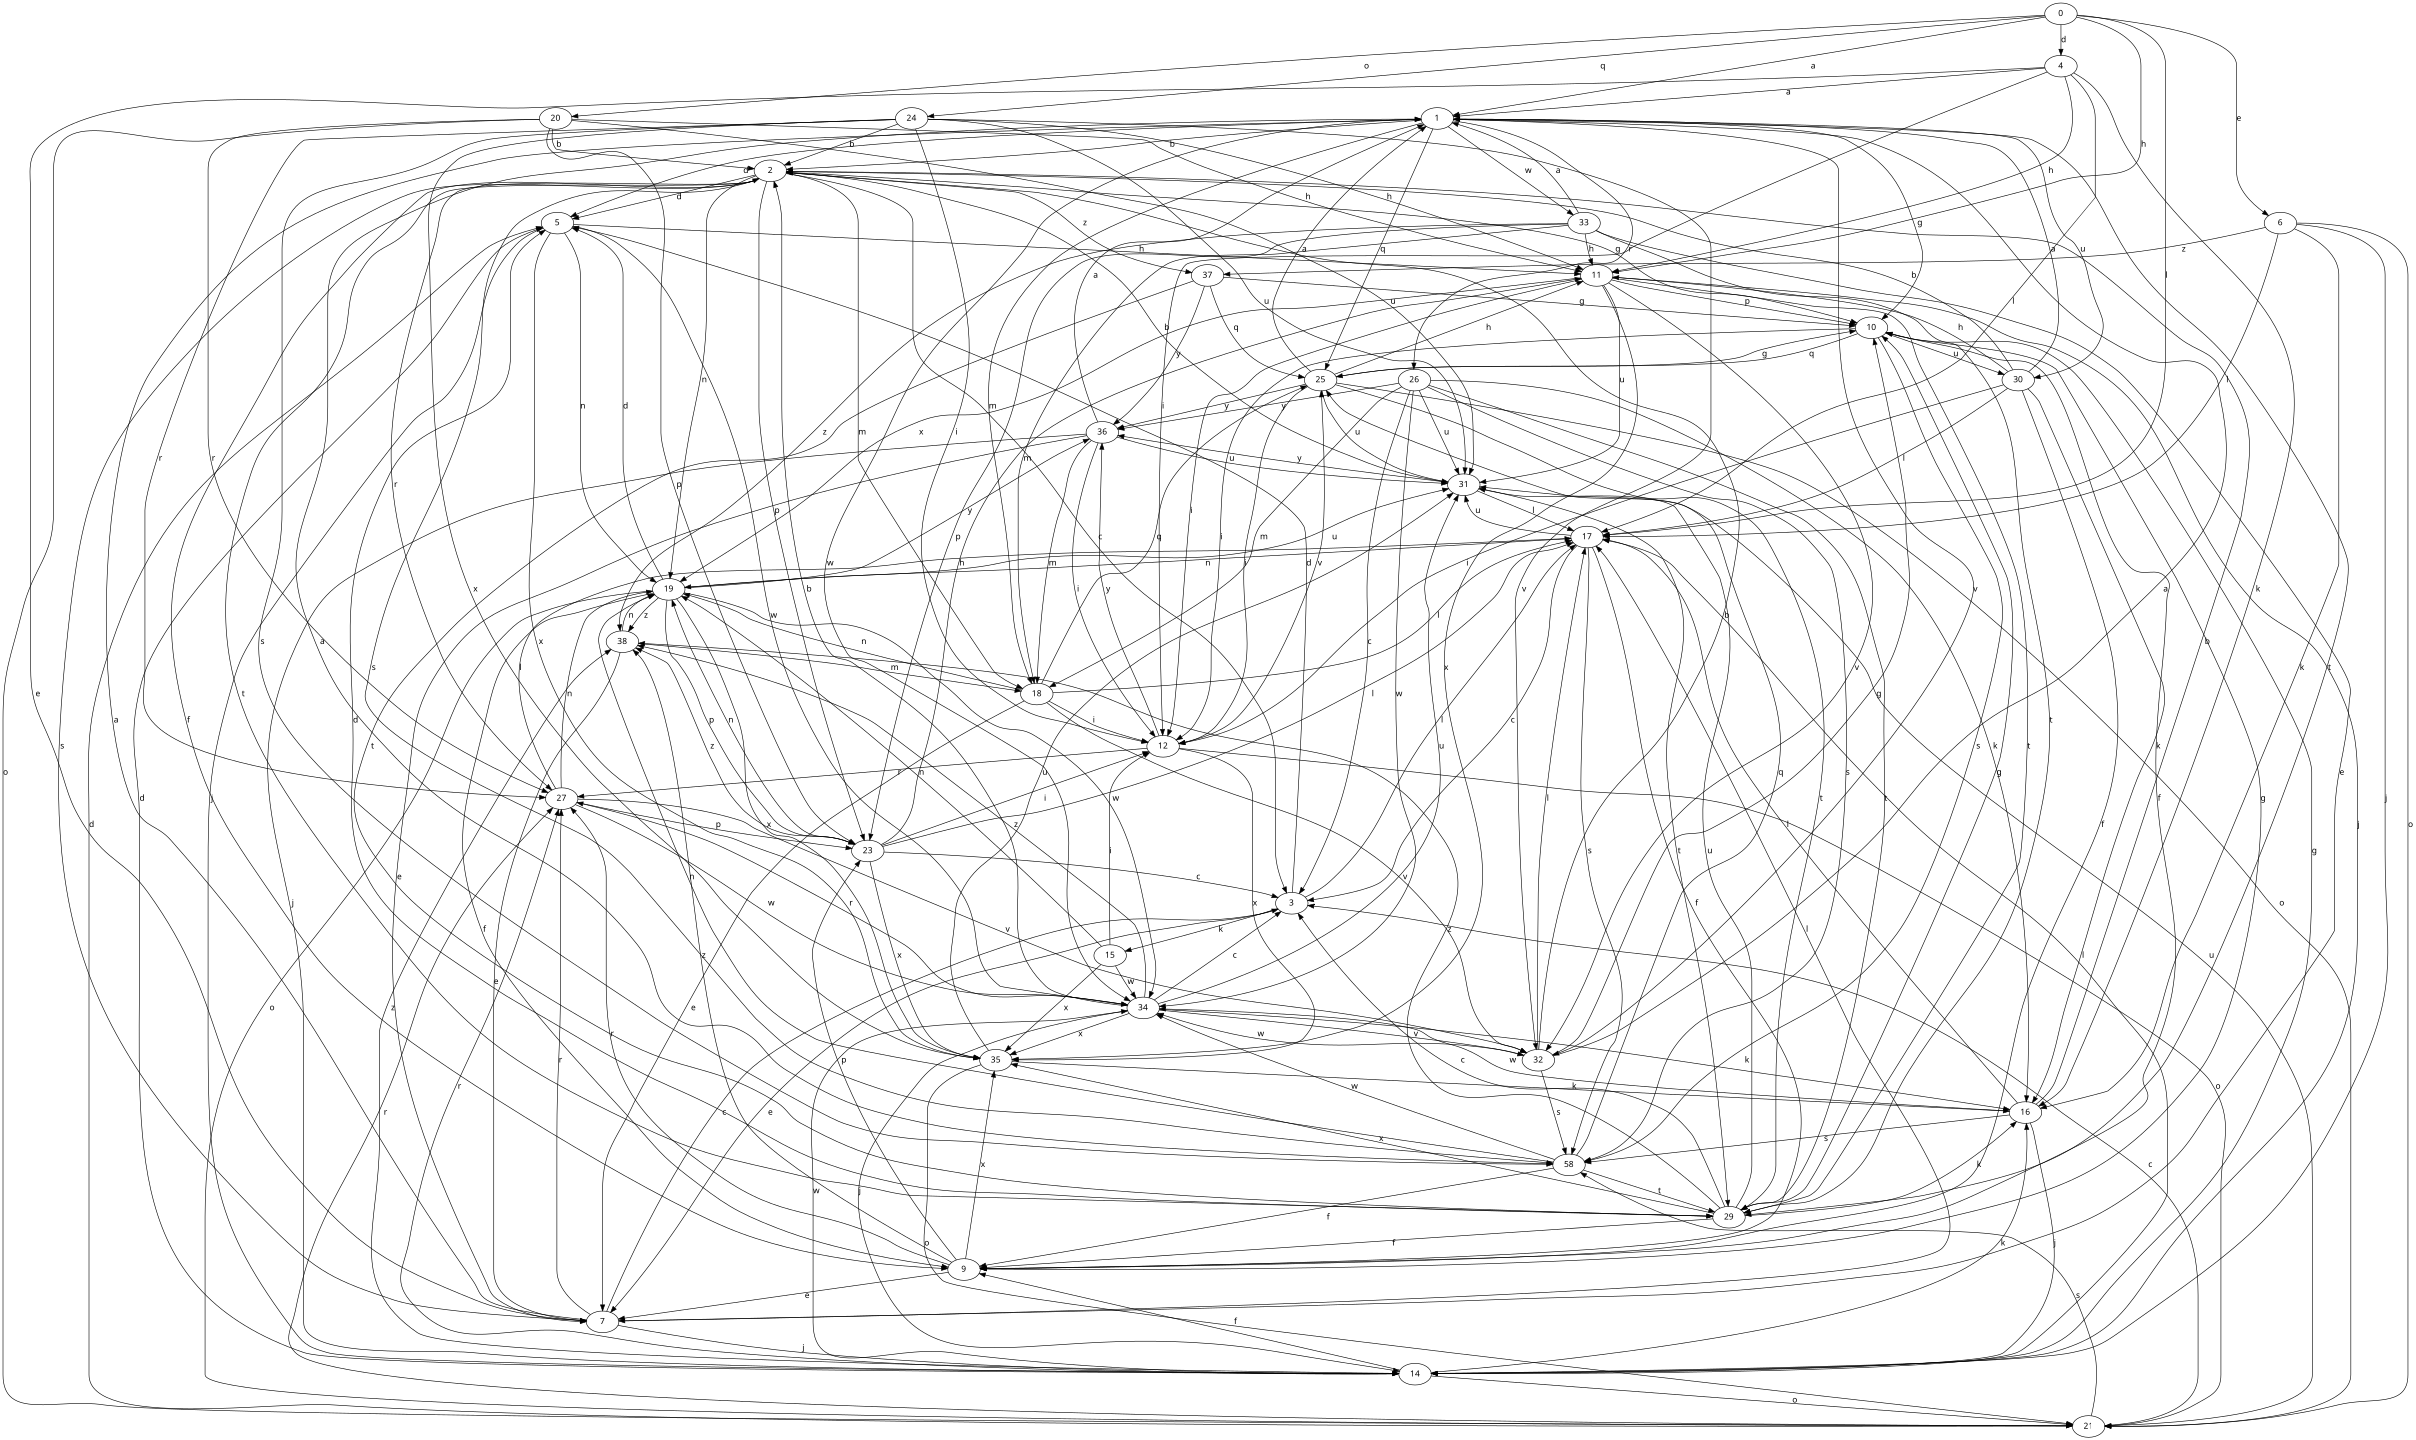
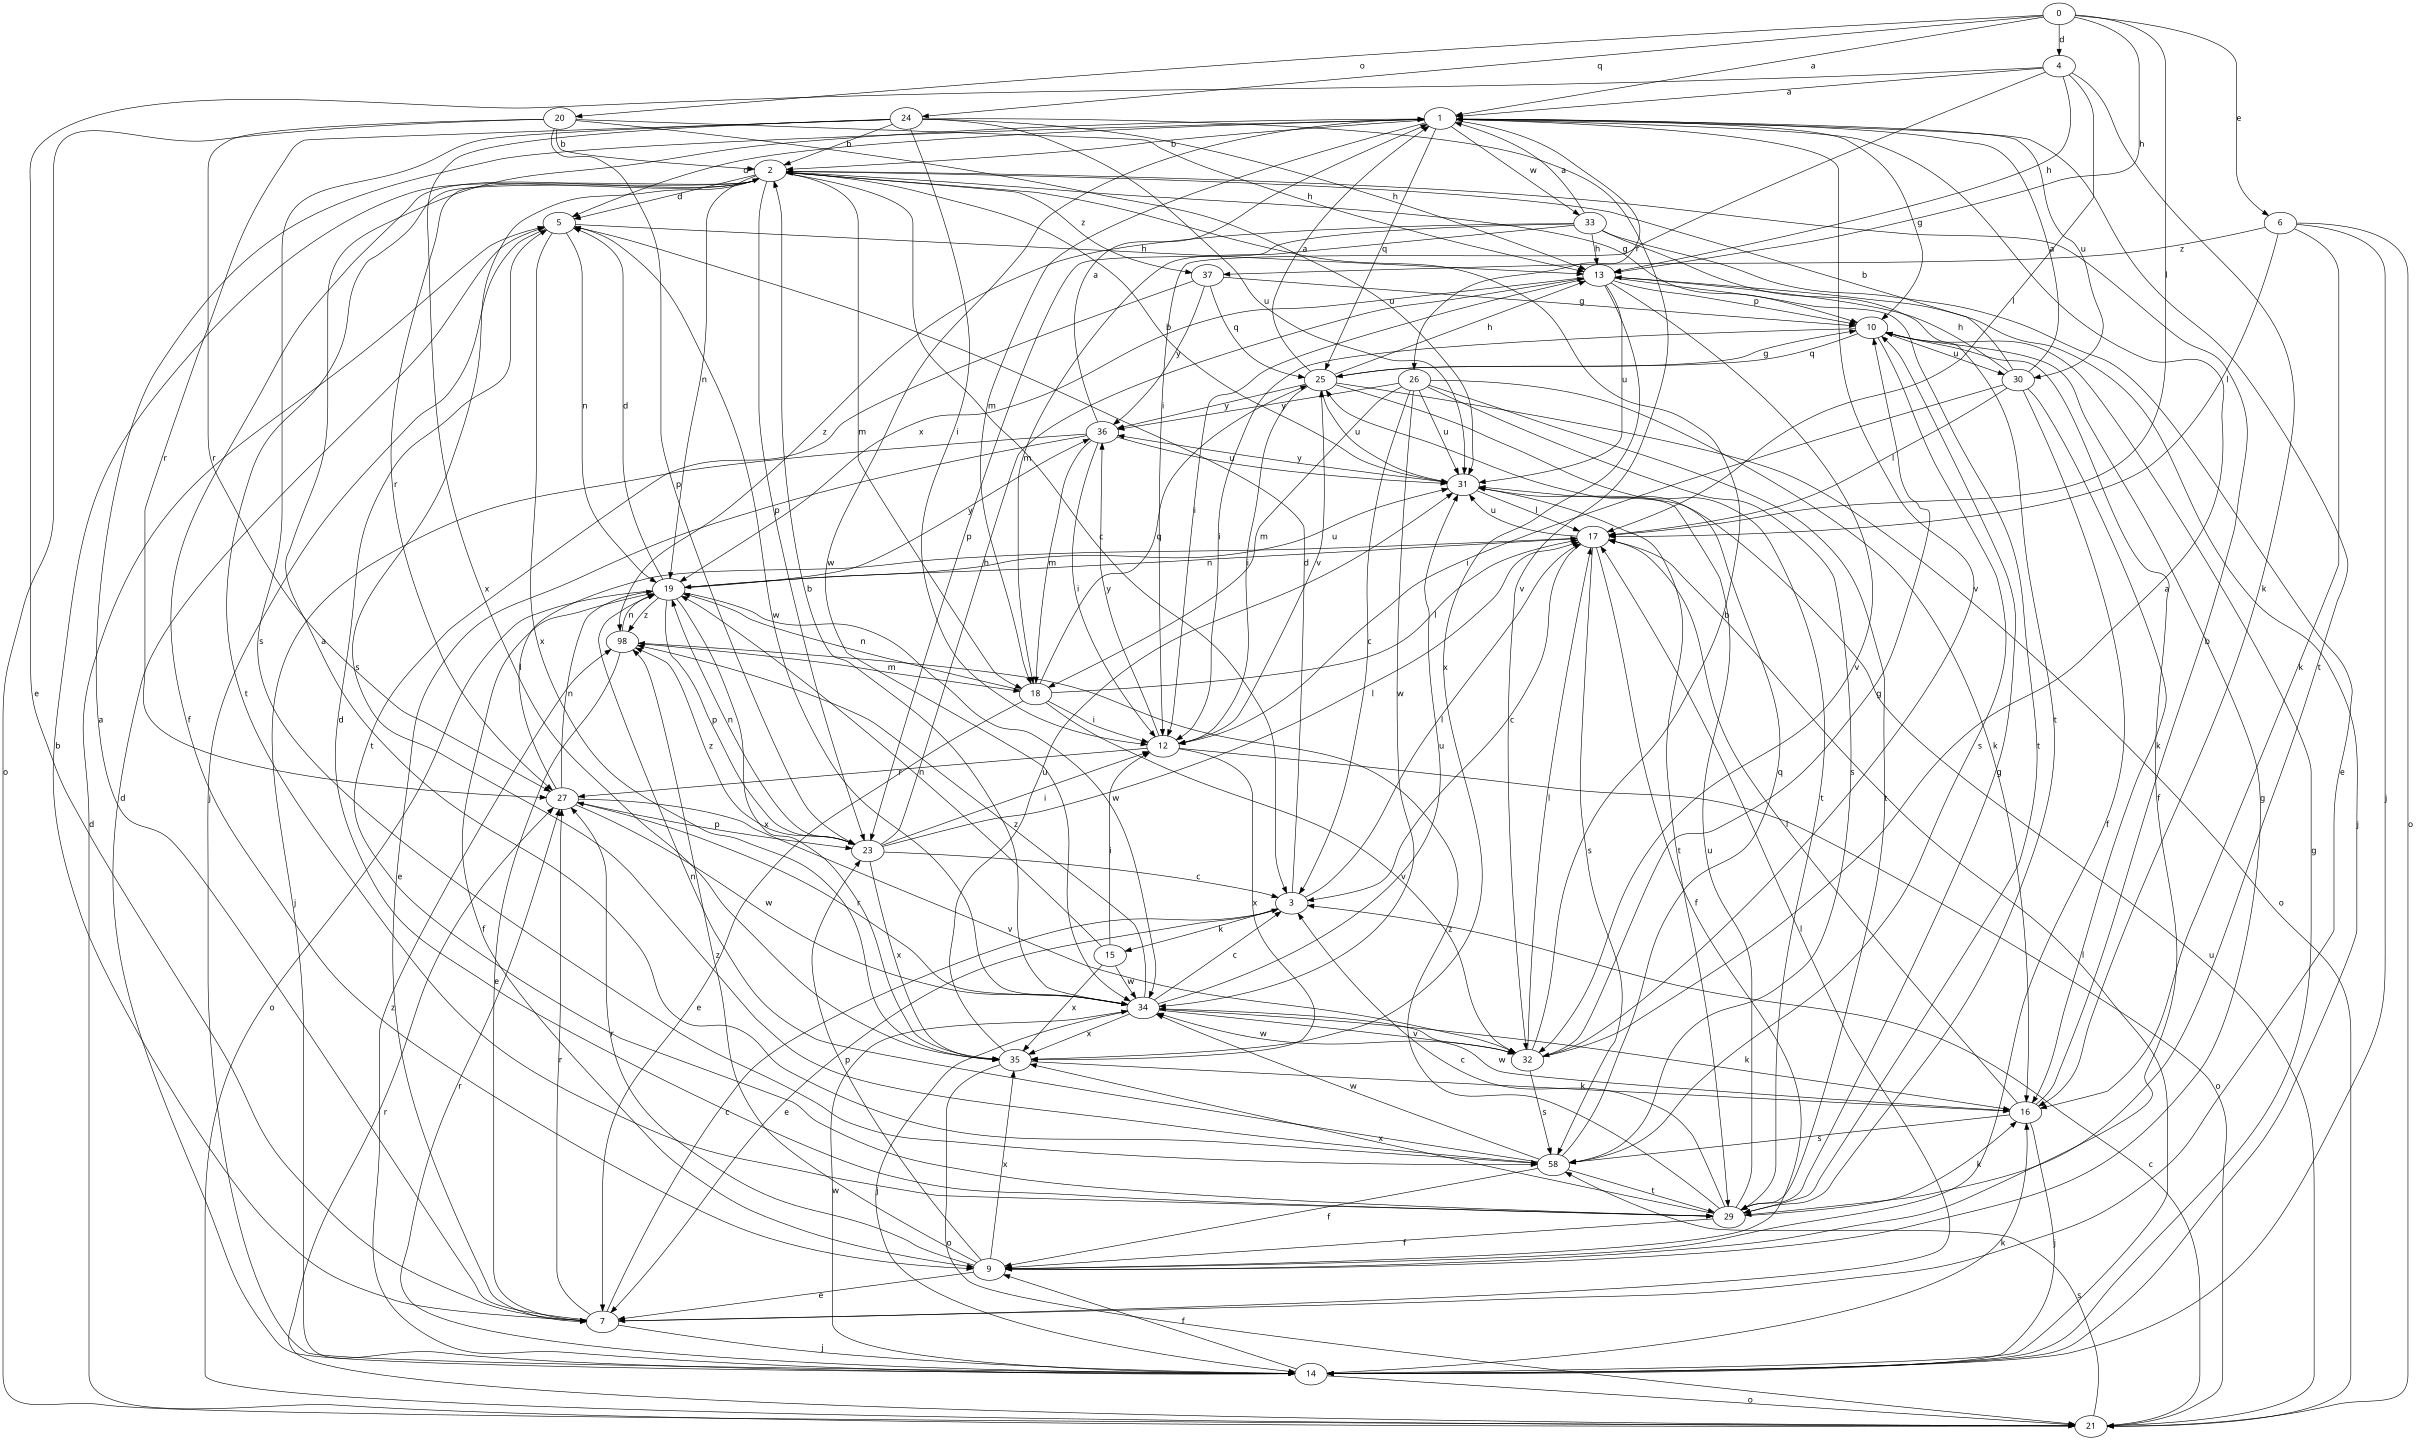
  strict digraph {
    fontname="Noto Sans"
    node [fontname="Noto Sans"]
    edge [fontname="Noto Sans"]
    0
    1
    4
    6
-   11
+   11 [label=13]
    17
    20
    24
    2
    5
    10
    18
    25
    26
    29
    30
    32
    33
    34
    7
    12
    16
    37
    14
    21
    19
    35
    31
    3
    9
    n31 [label=58]
    23
    27
    36
-   38
+   38 [label=98]
    15
    0 -> 1 [label=a]
    0 -> 4 [label=d]
    0 -> 6 [label=e]
    0 -> 11 [label=h]
    0 -> 17 [label=l]
    0 -> 20 [label=o]
    0 -> 24 [label=q]
    1 -> 2 [label=b]
    1 -> 5 [label=d]
    1 -> 10 [label=g]
    1 -> 18 [label=m]
    1 -> 25 [label=q]
    1 -> 26 [label=r]
    1 -> 29 [label=t]
    1 -> 30 [label=u]
    1 -> 32 [label=v]
    1 -> 33 [label=w]
    1 -> 34 [label=w]
    4 -> 1 [label=a]
    4 -> 11 [label=h]
    4 -> 17 [label=l]
    4 -> 7 [label=e]
    4 -> 12 [label=i]
    4 -> 16 [label=k]
    6 -> 17 [label=l]
    6 -> 16 [label=k]
    6 -> 37 [label=z]
    6 -> 14 [label=j]
    6 -> 21 [label=o]
    11 -> 10 [label=p]
    11 -> 29 [label=t]
    11 -> 32 [label=v]
    11 -> 12 [label=i]
    11 -> 14 [label=j]
    11 -> 19 [label=x]
    11 -> 35 [label=x]
    11 -> 31 [label=u]
    17 -> 19 [label=n]
    17 -> 31 [label=u]
    17 -> 3 [label=c]
    17 -> 9 [label=f]
    17 -> n31 [label=s]
    20 -> 11 [label=h]
    20 -> 2 [label=b]
    20 -> 21 [label=o]
    20 -> 31 [label=u]
    20 -> 23 [label=p]
    20 -> 27 [label=r]
    24 -> 11 [label=h]
    24 -> 2 [label=b]
    24 -> 32 [label=v]
    24 -> 12 [label=i]
    24 -> 35 [label=x]
    24 -> 31 [label=u]
    24 -> n31 [label=s]
    24 -> 27 [label=r]
    2 -> 5 [label=d]
    2 -> 10 [label=g]
    2 -> 18 [label=m]
    2 -> 29 [label=t]
    2 -> 37 [label=z]
    2 -> 19 [label=n]
    2 -> 3 [label=c]
    2 -> 9 [label=f]
    2 -> n31 [label=s]
    2 -> 23 [label=p]
    2 -> 27 [label=r]
    5 -> 11 [label=h]
    5 -> 34 [label=w]
    5 -> 14 [label=j]
    5 -> 19 [label=n]
    5 -> 35 [label=x]
    10 -> 25 [label=q]
    10 -> 30 [label=u]
    10 -> 12 [label=i]
    10 -> 9 [label=f]
    10 -> n31 [label=s]
    18 -> 17 [label=l]
    18 -> 25 [label=q]
    18 -> 32 [label=v]
    18 -> 7 [label=e]
    18 -> 12 [label=i]
    18 -> 19 [label=n]
    25 -> 1 [label=a]
    25 -> 11 [label=h]
    25 -> 10 [label=g]
    25 -> 29 [label=t]
    25 -> 12 [label=i]
    25 -> 21 [label=o]
    25 -> 31 [label=u]
    25 -> 36 [label=y]
    26 -> 18 [label=m]
    26 -> 29 [label=t]
    26 -> 34 [label=w]
    26 -> 16 [label=k]
    26 -> 31 [label=u]
    26 -> 3 [label=c]
    26 -> n31 [label=s]
    26 -> 36 [label=y]
    29 -> 5 [label=d]
    29 -> 10 [label=g]
    29 -> 16 [label=k]
    29 -> 35 [label=x]
    29 -> 31 [label=u]
    29 -> 3 [label=c]
    29 -> 9 [label=f]
    29 -> 38 [label=z]
    30 -> 1 [label=a]
    30 -> 11 [label=h]
    30 -> 17 [label=l]
    30 -> 2 [label=b]
    30 -> 12 [label=i]
    30 -> 16 [label=k]
    30 -> 9 [label=f]
    32 -> 1 [label=a]
    32 -> 17 [label=l]
    32 -> 2 [label=b]
    32 -> 10 [label=g]
    32 -> 34 [label=w]
    32 -> n31 [label=s]
    33 -> 1 [label=a]
    33 -> 11 [label=h]
    33 -> 18 [label=m]
    33 -> 29 [label=t]
    33 -> 7 [label=e]
    33 -> 23 [label=p]
    33 -> 38 [label=z]
    34 -> 2 [label=b]
    34 -> 32 [label=v]
    34 -> 16 [label=k]
    34 -> 14 [label=j]
    34 -> 35 [label=x]
    34 -> 31 [label=u]
    34 -> 3 [label=c]
    34 -> 27 [label=r]
    34 -> 38 [label=z]
    7 -> 1 [label=a]
    7 -> 17 [label=l]
-   7 -> 2 [label=s]
+   7 -> 2 [label=b]
    7 -> 14 [label=j]
    7 -> 3 [label=c]
    7 -> 27 [label=r]
    12 -> 25 [label=v]
    12 -> 21 [label=o]
    12 -> 35 [label=x]
    12 -> 27 [label=r]
    12 -> 36 [label=y]
    16 -> 17 [label=l]
    16 -> 2 [label=b]
    16 -> 34 [label=w]
    16 -> 14 [label=j]
    16 -> n31 [label=s]
    37 -> 10 [label=g]
    37 -> 25 [label=q]
    37 -> 29 [label=t]
    37 -> 36 [label=y]
    14 -> 17 [label=l]
    14 -> 5 [label=d]
    14 -> 10 [label=g]
    14 -> 34 [label=w]
    14 -> 16 [label=k]
    14 -> 21 [label=o]
    14 -> 9 [label=f]
    14 -> 27 [label=r]
    14 -> 38 [label=z]
    21 -> 5 [label=d]
    21 -> 31 [label=u]
    21 -> 3 [label=c]
    21 -> n31 [label=s]
    21 -> 27 [label=r]
    19 -> 5 [label=d]
    19 -> 34 [label=w]
    19 -> 21 [label=o]
    19 -> 35 [label=x]
    19 -> 31 [label=u]
    19 -> 9 [label=f]
    19 -> 23 [label=p]
    19 -> 36 [label=y]
    19 -> 38 [label=z]
    35 -> 16 [label=k]
    35 -> 21 [label=o]
    35 -> 31 [label=u]
    31 -> 17 [label=l]
    31 -> 2 [label=b]
    31 -> 29 [label=t]
    31 -> 36 [label=y]
    3 -> 17 [label=l]
    3 -> 5 [label=d]
    3 -> 7 [label=e]
    3 -> 15 [label=k]
    9 -> 10 [label=g]
    9 -> 7 [label=e]
    9 -> 35 [label=x]
    9 -> 23 [label=p]
    9 -> 27 [label=r]
    9 -> 38 [label=z]
    n31 -> 1 [label=a]
    n31 -> 25 [label=q]
    n31 -> 29 [label=t]
    n31 -> 34 [label=w]
    n31 -> 19 [label=n]
    n31 -> 9 [label=f]
    23 -> 11 [label=h]
    23 -> 17 [label=l]
    23 -> 12 [label=i]
    23 -> 19 [label=n]
    23 -> 35 [label=x]
    23 -> 3 [label=c]
    23 -> 38 [label=z]
    27 -> 17 [label=l]
    27 -> 32 [label=v]
    27 -> 34 [label=w]
    27 -> 19 [label=n]
    27 -> 23 [label=p]
    36 -> 1 [label=a]
    36 -> 18 [label=m]
    36 -> 7 [label=e]
    36 -> 12 [label=i]
    36 -> 14 [label=j]
    36 -> 31 [label=u]
    38 -> 18 [label=m]
    38 -> 7 [label=e]
    38 -> 19 [label=n]
    15 -> 34 [label=w]
    15 -> 12 [label=i]
    15 -> 19 [label=n]
    15 -> 35 [label=x]
  }
